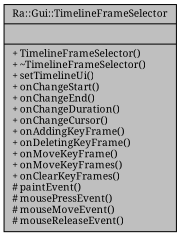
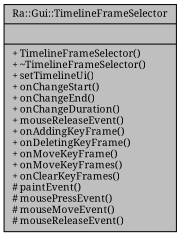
  digraph {
    fontname="Noto Serif"
-   n1 [color=black fillcolor=grey75 fontcolor=black fontname="Noto Serif" fontsize=10 height=0.2 label="{Ra::Gui::TimelineFrameSelector\n||+ TimelineFrameSelector()\l+ ~TimelineFrameSelector()\l+ setTimelineUi()\l+ onChangeStart()\l+ onChangeEnd()\l+ onChangeDuration()\l+ onChangeCursor()\l+ onAddingKeyFrame()\l+ onDeletingKeyFrame()\l+ onMoveKeyFrame()\l+ onMoveKeyFrames()\l+ onClearKeyFrames()\l# paintEvent()\l# mousePressEvent()\l# mouseMoveEvent()\l# mouseReleaseEvent()\l}" shape=record style=filled width=0.4]
+   n1 [color=black fillcolor=grey75 fontcolor=black fontname="Noto Serif" fontsize=10 height=0.2 label="{Ra::Gui::TimelineFrameSelector\n||+ TimelineFrameSelector()\l+ ~TimelineFrameSelector()\l+ setTimelineUi()\l+ onChangeStart()\l+ onChangeEnd()\l+ onChangeDuration()\l+ mouseReleaseEvent()\l+ onAddingKeyFrame()\l+ onDeletingKeyFrame()\l+ onMoveKeyFrame()\l+ onMoveKeyFrames()\l+ onClearKeyFrames()\l# paintEvent()\l# mousePressEvent()\l# mouseMoveEvent()\l# mouseReleaseEvent()\l}" shape=record style=filled width=0.4]
  }
